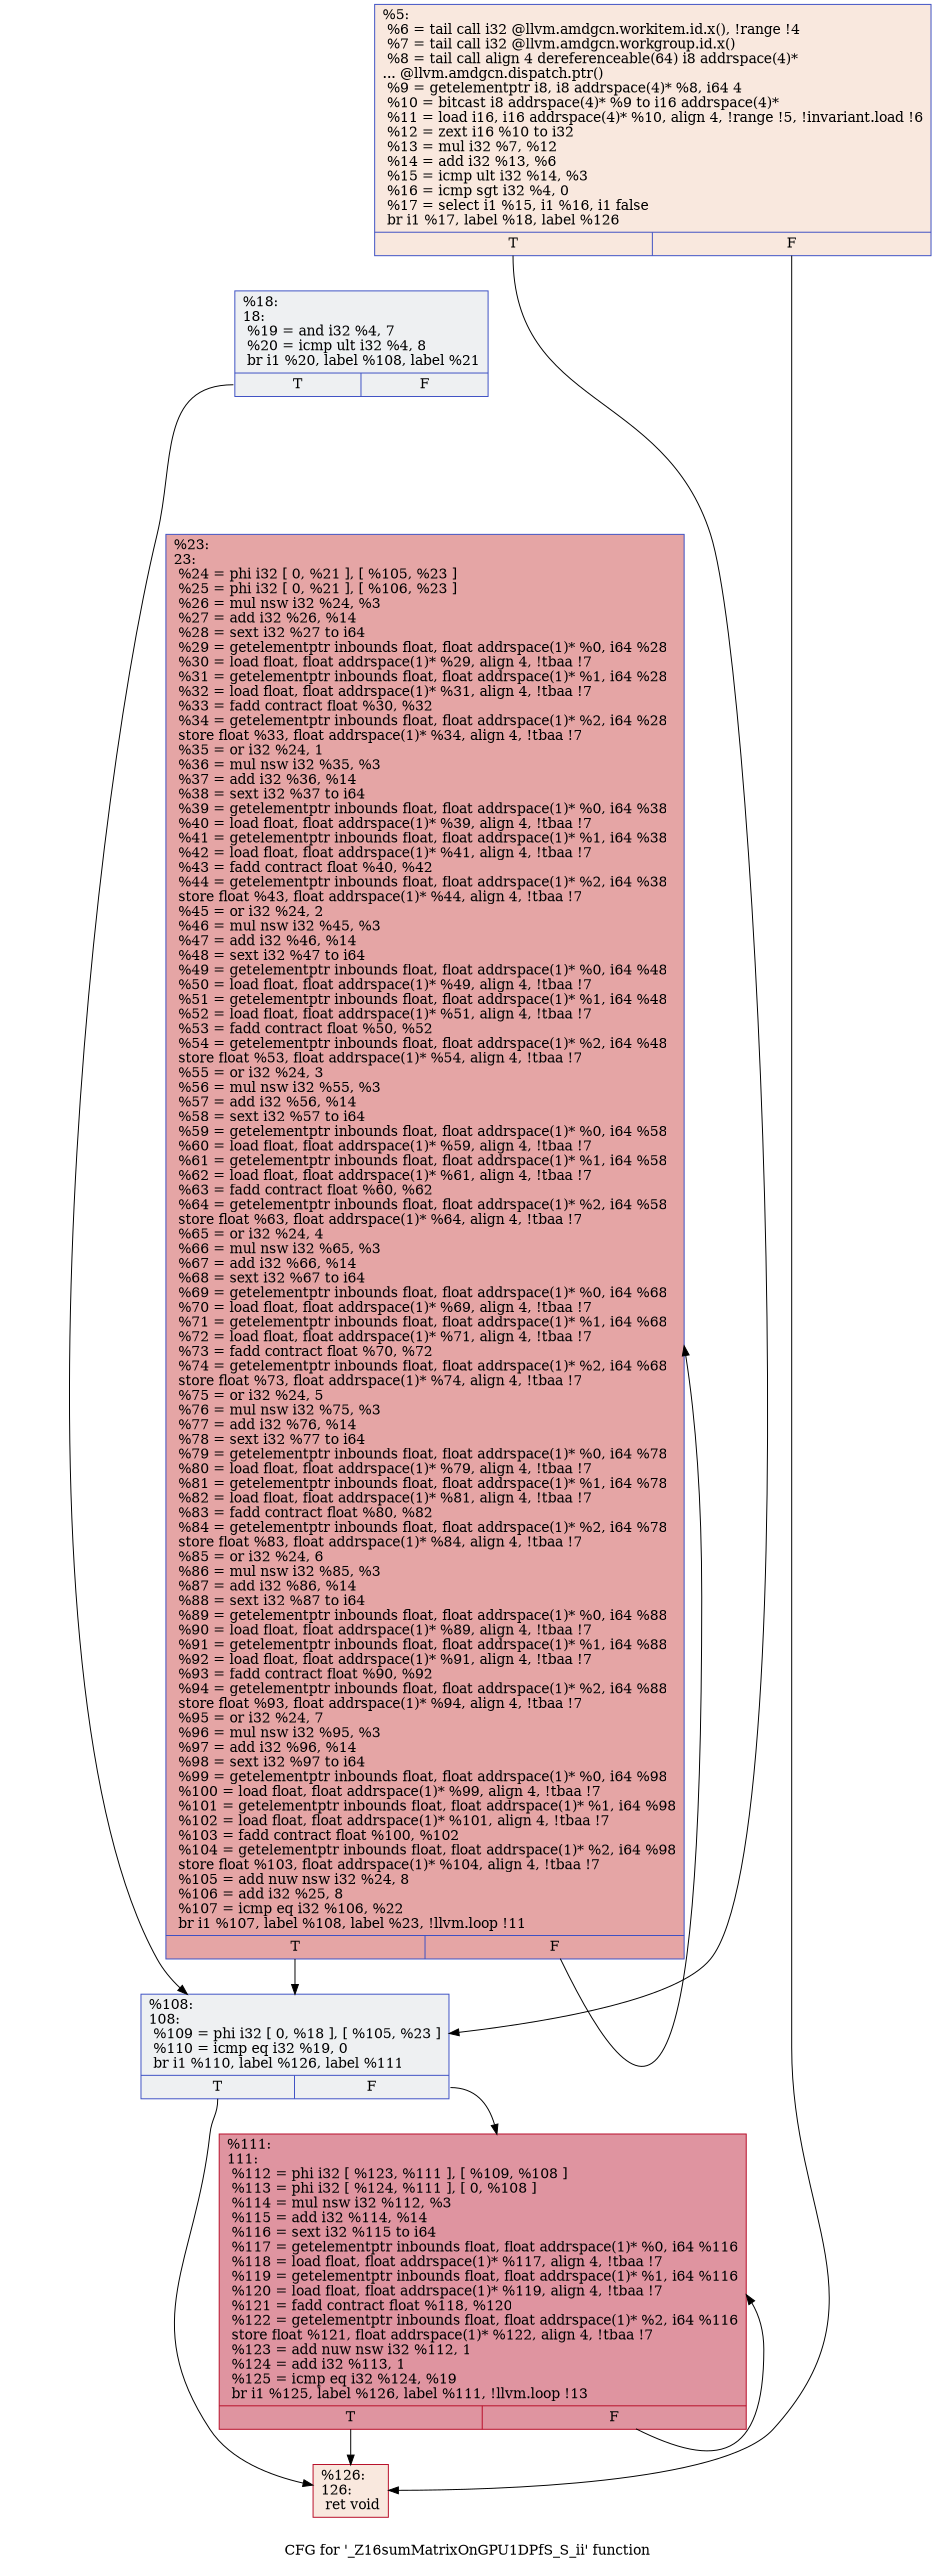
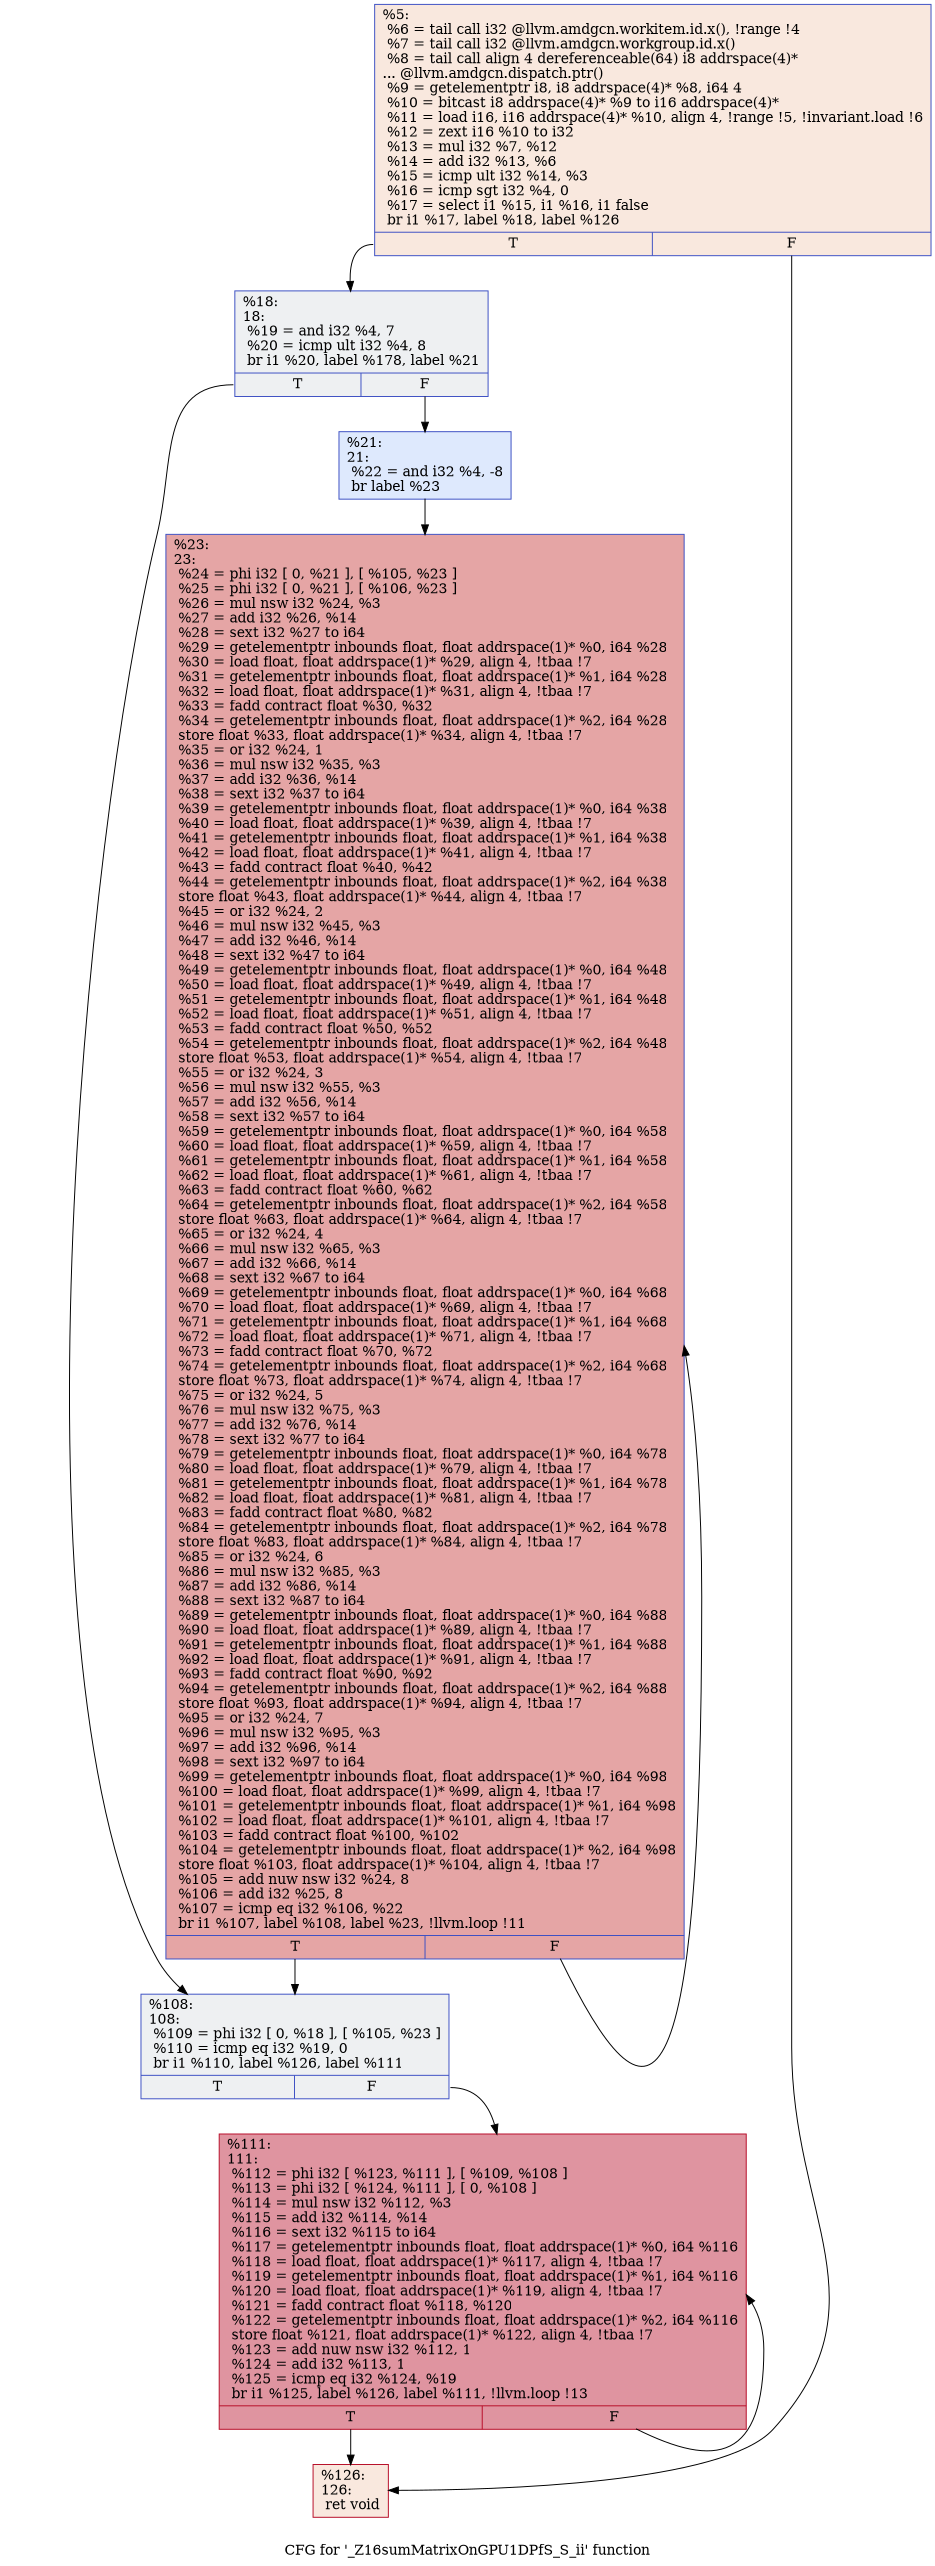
  digraph {
    label="CFG for '_Z16sumMatrixOnGPU1DPfS_S_ii' function"
    node [color="#3d50c3ff" fillcolor="#f2cab570" shape=record style=filled]
    edge [tailport=s0]
    n1 [label="{%5:\l  %6 = tail call i32 @llvm.amdgcn.workitem.id.x(), !range !4\l  %7 = tail call i32 @llvm.amdgcn.workgroup.id.x()\l  %8 = tail call align 4 dereferenceable(64) i8 addrspace(4)*\l... @llvm.amdgcn.dispatch.ptr()\l  %9 = getelementptr i8, i8 addrspace(4)* %8, i64 4\l  %10 = bitcast i8 addrspace(4)* %9 to i16 addrspace(4)*\l  %11 = load i16, i16 addrspace(4)* %10, align 4, !range !5, !invariant.load !6\l  %12 = zext i16 %10 to i32\l  %13 = mul i32 %7, %12\l  %14 = add i32 %13, %6\l  %15 = icmp ult i32 %14, %3\l  %16 = icmp sgt i32 %4, 0\l  %17 = select i1 %15, i1 %16, i1 false\l  br i1 %17, label %18, label %126\l|{<s0>T|<s1>F}}"]
-   n2 [fillcolor="#d9dce170" label="{%18:\l18:                                               \l  %19 = and i32 %4, 7\l  %20 = icmp ult i32 %4, 8\l  br i1 %20, label %108, label %21\l|{<s0>T|<s1>F}}"]
+   n2 [fillcolor="#d9dce170" label="{%18:\l18:                                               \l  %19 = and i32 %4, 7\l  %20 = icmp ult i32 %4, 8\l  br i1 %20, label %178, label %21\l|{<s0>T|<s1>F}}"]
    n3 [color="#b70d28ff" label="{%126:\l126:                                              \l  ret void\l}"]
    n4 [fillcolor="#d9dce170" label="{%108:\l108:                                              \l  %109 = phi i32 [ 0, %18 ], [ %105, %23 ]\l  %110 = icmp eq i32 %19, 0\l  br i1 %110, label %126, label %111\l|{<s0>T|<s1>F}}"]
+   n5 [fillcolor="#b5cdfa70" label="{%21:\l21:                                               \l  %22 = and i32 %4, -8\l  br label %23\l}"]
    n6 [color="#b70d28ff" fillcolor="#b70d2870" label="{%111:\l111:                                              \l  %112 = phi i32 [ %123, %111 ], [ %109, %108 ]\l  %113 = phi i32 [ %124, %111 ], [ 0, %108 ]\l  %114 = mul nsw i32 %112, %3\l  %115 = add i32 %114, %14\l  %116 = sext i32 %115 to i64\l  %117 = getelementptr inbounds float, float addrspace(1)* %0, i64 %116\l  %118 = load float, float addrspace(1)* %117, align 4, !tbaa !7\l  %119 = getelementptr inbounds float, float addrspace(1)* %1, i64 %116\l  %120 = load float, float addrspace(1)* %119, align 4, !tbaa !7\l  %121 = fadd contract float %118, %120\l  %122 = getelementptr inbounds float, float addrspace(1)* %2, i64 %116\l  store float %121, float addrspace(1)* %122, align 4, !tbaa !7\l  %123 = add nuw nsw i32 %112, 1\l  %124 = add i32 %113, 1\l  %125 = icmp eq i32 %124, %19\l  br i1 %125, label %126, label %111, !llvm.loop !13\l|{<s0>T|<s1>F}}"]
    n7 [fillcolor="#c5333470" label="{%23:\l23:                                               \l  %24 = phi i32 [ 0, %21 ], [ %105, %23 ]\l  %25 = phi i32 [ 0, %21 ], [ %106, %23 ]\l  %26 = mul nsw i32 %24, %3\l  %27 = add i32 %26, %14\l  %28 = sext i32 %27 to i64\l  %29 = getelementptr inbounds float, float addrspace(1)* %0, i64 %28\l  %30 = load float, float addrspace(1)* %29, align 4, !tbaa !7\l  %31 = getelementptr inbounds float, float addrspace(1)* %1, i64 %28\l  %32 = load float, float addrspace(1)* %31, align 4, !tbaa !7\l  %33 = fadd contract float %30, %32\l  %34 = getelementptr inbounds float, float addrspace(1)* %2, i64 %28\l  store float %33, float addrspace(1)* %34, align 4, !tbaa !7\l  %35 = or i32 %24, 1\l  %36 = mul nsw i32 %35, %3\l  %37 = add i32 %36, %14\l  %38 = sext i32 %37 to i64\l  %39 = getelementptr inbounds float, float addrspace(1)* %0, i64 %38\l  %40 = load float, float addrspace(1)* %39, align 4, !tbaa !7\l  %41 = getelementptr inbounds float, float addrspace(1)* %1, i64 %38\l  %42 = load float, float addrspace(1)* %41, align 4, !tbaa !7\l  %43 = fadd contract float %40, %42\l  %44 = getelementptr inbounds float, float addrspace(1)* %2, i64 %38\l  store float %43, float addrspace(1)* %44, align 4, !tbaa !7\l  %45 = or i32 %24, 2\l  %46 = mul nsw i32 %45, %3\l  %47 = add i32 %46, %14\l  %48 = sext i32 %47 to i64\l  %49 = getelementptr inbounds float, float addrspace(1)* %0, i64 %48\l  %50 = load float, float addrspace(1)* %49, align 4, !tbaa !7\l  %51 = getelementptr inbounds float, float addrspace(1)* %1, i64 %48\l  %52 = load float, float addrspace(1)* %51, align 4, !tbaa !7\l  %53 = fadd contract float %50, %52\l  %54 = getelementptr inbounds float, float addrspace(1)* %2, i64 %48\l  store float %53, float addrspace(1)* %54, align 4, !tbaa !7\l  %55 = or i32 %24, 3\l  %56 = mul nsw i32 %55, %3\l  %57 = add i32 %56, %14\l  %58 = sext i32 %57 to i64\l  %59 = getelementptr inbounds float, float addrspace(1)* %0, i64 %58\l  %60 = load float, float addrspace(1)* %59, align 4, !tbaa !7\l  %61 = getelementptr inbounds float, float addrspace(1)* %1, i64 %58\l  %62 = load float, float addrspace(1)* %61, align 4, !tbaa !7\l  %63 = fadd contract float %60, %62\l  %64 = getelementptr inbounds float, float addrspace(1)* %2, i64 %58\l  store float %63, float addrspace(1)* %64, align 4, !tbaa !7\l  %65 = or i32 %24, 4\l  %66 = mul nsw i32 %65, %3\l  %67 = add i32 %66, %14\l  %68 = sext i32 %67 to i64\l  %69 = getelementptr inbounds float, float addrspace(1)* %0, i64 %68\l  %70 = load float, float addrspace(1)* %69, align 4, !tbaa !7\l  %71 = getelementptr inbounds float, float addrspace(1)* %1, i64 %68\l  %72 = load float, float addrspace(1)* %71, align 4, !tbaa !7\l  %73 = fadd contract float %70, %72\l  %74 = getelementptr inbounds float, float addrspace(1)* %2, i64 %68\l  store float %73, float addrspace(1)* %74, align 4, !tbaa !7\l  %75 = or i32 %24, 5\l  %76 = mul nsw i32 %75, %3\l  %77 = add i32 %76, %14\l  %78 = sext i32 %77 to i64\l  %79 = getelementptr inbounds float, float addrspace(1)* %0, i64 %78\l  %80 = load float, float addrspace(1)* %79, align 4, !tbaa !7\l  %81 = getelementptr inbounds float, float addrspace(1)* %1, i64 %78\l  %82 = load float, float addrspace(1)* %81, align 4, !tbaa !7\l  %83 = fadd contract float %80, %82\l  %84 = getelementptr inbounds float, float addrspace(1)* %2, i64 %78\l  store float %83, float addrspace(1)* %84, align 4, !tbaa !7\l  %85 = or i32 %24, 6\l  %86 = mul nsw i32 %85, %3\l  %87 = add i32 %86, %14\l  %88 = sext i32 %87 to i64\l  %89 = getelementptr inbounds float, float addrspace(1)* %0, i64 %88\l  %90 = load float, float addrspace(1)* %89, align 4, !tbaa !7\l  %91 = getelementptr inbounds float, float addrspace(1)* %1, i64 %88\l  %92 = load float, float addrspace(1)* %91, align 4, !tbaa !7\l  %93 = fadd contract float %90, %92\l  %94 = getelementptr inbounds float, float addrspace(1)* %2, i64 %88\l  store float %93, float addrspace(1)* %94, align 4, !tbaa !7\l  %95 = or i32 %24, 7\l  %96 = mul nsw i32 %95, %3\l  %97 = add i32 %96, %14\l  %98 = sext i32 %97 to i64\l  %99 = getelementptr inbounds float, float addrspace(1)* %0, i64 %98\l  %100 = load float, float addrspace(1)* %99, align 4, !tbaa !7\l  %101 = getelementptr inbounds float, float addrspace(1)* %1, i64 %98\l  %102 = load float, float addrspace(1)* %101, align 4, !tbaa !7\l  %103 = fadd contract float %100, %102\l  %104 = getelementptr inbounds float, float addrspace(1)* %2, i64 %98\l  store float %103, float addrspace(1)* %104, align 4, !tbaa !7\l  %105 = add nuw nsw i32 %24, 8\l  %106 = add i32 %25, 8\l  %107 = icmp eq i32 %106, %22\l  br i1 %107, label %108, label %23, !llvm.loop !11\l|{<s0>T|<s1>F}}"]
-   n1 -> n4
+   n1 -> n2
    n1 -> n3 [tailport=s1]
    n2 -> n4
-   n4 -> n3
+   n2 -> n5 [tailport=s1]
    n4 -> n6 [tailport=s1]
+   n5 -> n7
    n6 -> n3
    n6 -> n6 [tailport=s1]
    n7 -> n4
    n7 -> n7 [tailport=s1]
  }
